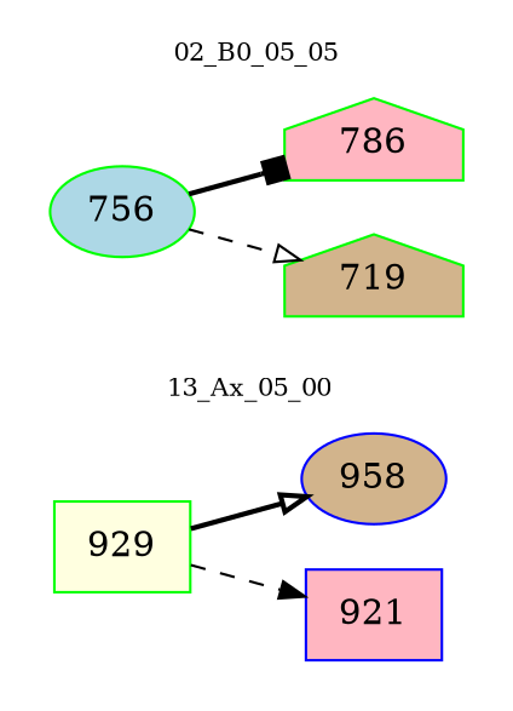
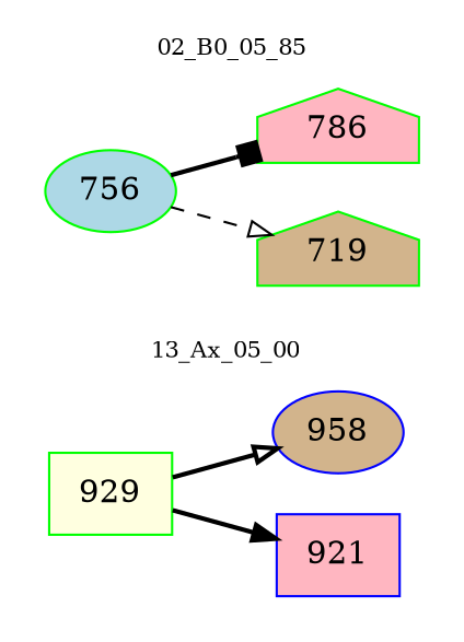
  digraph {
    rankdir=LR
    node [color=green fillcolor=lightpink shape=box style=filled]
    edge [arrowhead=onormal color=black style=dashed]
    n1 [fillcolor=lightyellow label=929]
    n2 [color=blue label=921]
    n3 [color=blue fillcolor=tan label=958 shape=ellipse]
    n4 [fillcolor=lightblue label=756 shape=ellipse]
    n5 [fillcolor=tan label=719 shape=house]
    n6 [label=786 shape=house]
    subgraph cluster_1 {
      color=white
      fontsize=10
      label="13_Ax_05_00"
      n1
      n2
      n3
    }
    subgraph cluster_2 {
      color=white
      fontsize=10
-     label="02_B0_05_05"
+     label="02_B0_05_85"
      n4
      n5
      n6
    }
-   n1 -> n2 [arrowhead=normal]
+   n1 -> n2 [arrowhead=normal style=bold]
    n1 -> n3 [style=bold]
    n4 -> n5
    n4 -> n6 [arrowhead=box style=bold]
  }
